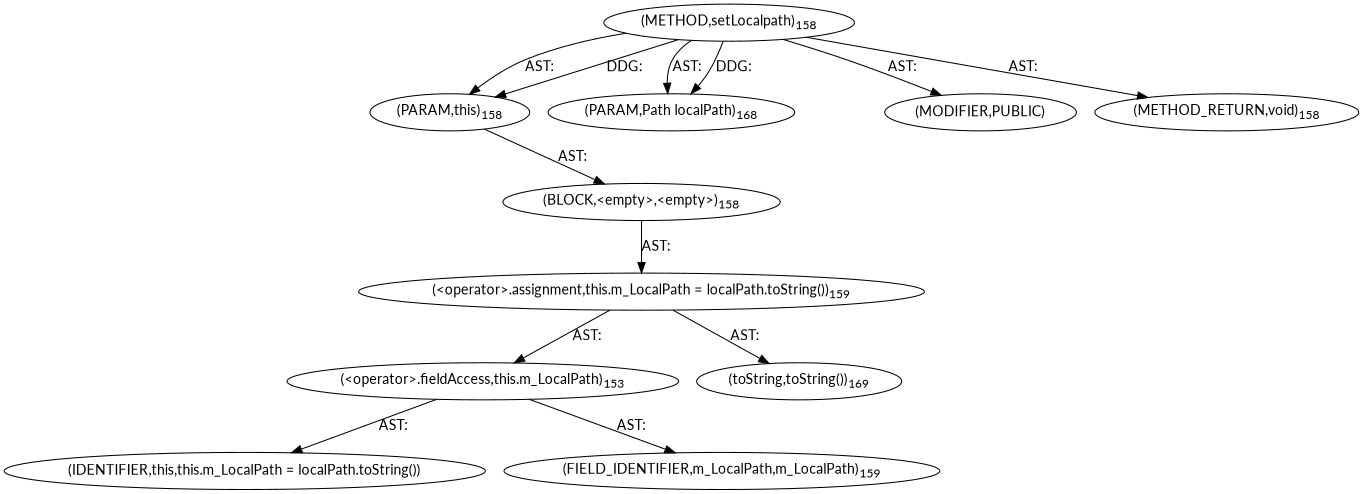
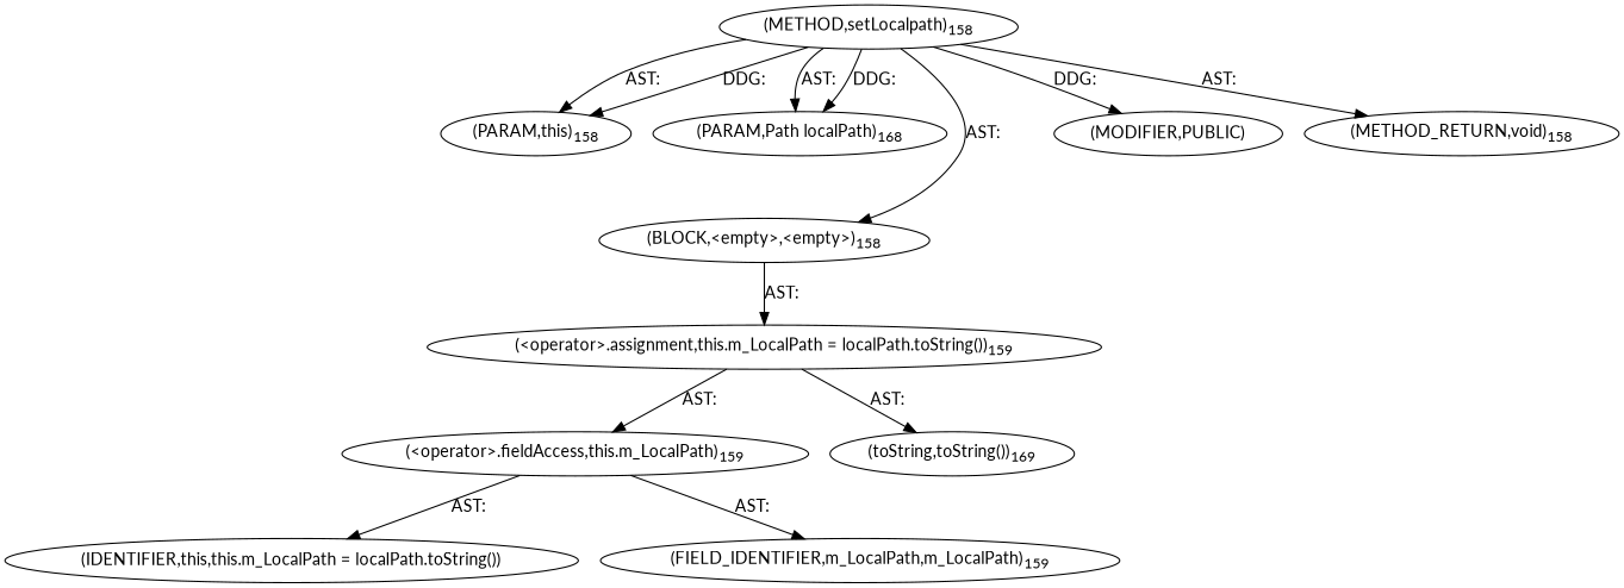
  digraph {
    fontname=Lato
    node [fontname=Lato]
    edge [fontname=Lato]
    n1 [label=<(METHOD,setLocalpath)<SUB>158</SUB>>]
    n2 [label=<(PARAM,this)<SUB>158</SUB>>]
    n3 [label=<(PARAM,Path localPath)<SUB>168</SUB>>]
    n4 [label=<(BLOCK,&lt;empty&gt;,&lt;empty&gt;)<SUB>158</SUB>>]
    n5 [label=<(MODIFIER,PUBLIC)>]
    n6 [label=<(METHOD_RETURN,void)<SUB>158</SUB>>]
    n7 [label=<(&lt;operator&gt;.assignment,this.m_LocalPath = localPath.toString())<SUB>159</SUB>>]
-   n8 [label=<(&lt;operator&gt;.fieldAccess,this.m_LocalPath)<SUB>153</SUB>>]
+   n8 [label=<(&lt;operator&gt;.fieldAccess,this.m_LocalPath)<SUB>159</SUB>>]
    n9 [label=<(toString,toString())<SUB>169</SUB>>]
    n10 [label=<(IDENTIFIER,this,this.m_LocalPath = localPath.toString())>]
    n11 [label=<(FIELD_IDENTIFIER,m_LocalPath,m_LocalPath)<SUB>159</SUB>>]
    n1 -> n2 [label="AST: "]
    n1 -> n2 [label="DDG: "]
    n1 -> n3 [label="AST: "]
    n1 -> n3 [label="DDG: "]
-   n2 -> n4 [label="AST: "]
-   n1 -> n5 [label="AST: "]
+   n1 -> n4 [label="AST: "]
+   n1 -> n5 [label="DDG: "]
    n1 -> n6 [label="AST: "]
    n4 -> n7 [label="AST: "]
    n7 -> n8 [label="AST: "]
    n7 -> n9 [label="AST: "]
    n8 -> n10 [label="AST: "]
    n8 -> n11 [label="AST: "]
  }
